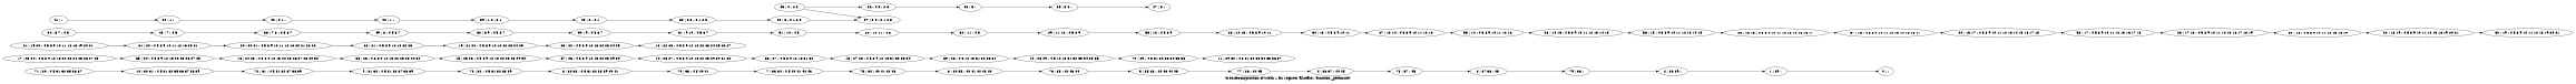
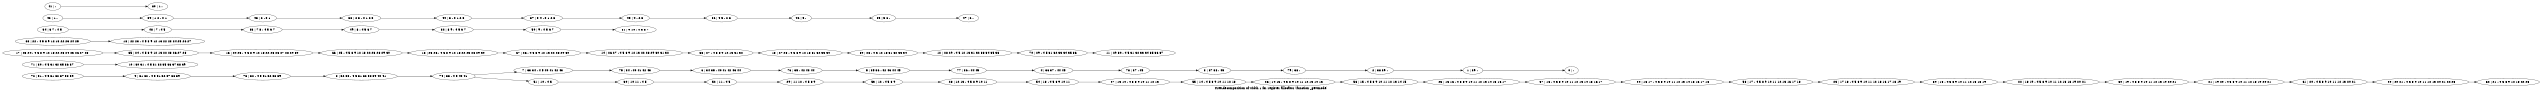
  digraph {
    label="Tree-decomposition of width 1 for register allocator (function _gettmode)"
    rankdir=LR
    n1 [label="0 | : "]
    n2 [label="1 | 39 : "]
    n3 [label="2 | 38 39 : "]
    n4 [label="3 | 37 38 : 45 "]
    n5 [label="79 | 38 : "]
    n6 [label="4 | 36 37 : 44 45 "]
    n7 [label="78 | 37 : 45 "]
    n8 [label="5 | 35 36 : 42 43 44 45 "]
    n9 [label="77 | 36 : 44 45 "]
    n10 [label="6 | 34 35 : 40 41 42 43 44 "]
    n11 [label="76 | 35 : 42 43 44 "]
    n12 [label="7 | 33 34 : 4 5 40 41 42 43 "]
    n13 [label="75 | 34 : 40 41 42 43 "]
    n14 [label="8 | 32 33 : 4 5 31 32 38 39 40 41 "]
    n15 [label="74 | 33 : 4 5 40 41 "]
    n16 [label="9 | 31 32 : 4 5 31 32 37 38 39 "]
    n17 [label="73 | 32 : 4 5 31 32 38 39 "]
    n18 [label="10 | 30 31 : 4 5 31 32 35 36 37 38 39 "]
    n19 [label="72 | 31 : 4 5 31 32 37 38 39 "]
    n20 [label="11 | 29 30 : 4 5 31 32 33 34 35 36 37 "]
    n21 [label="71 | 30 : 4 5 31 32 35 36 37 "]
    n22 [label="12 | 28 29 : 4 5 12 13 31 32 33 34 35 36 "]
    n23 [label="70 | 29 : 4 5 31 32 33 34 35 36 "]
    n24 [label="13 | 27 28 : 4 5 8 9 12 13 31 32 33 34 "]
    n25 [label="69 | 28 : 4 5 12 13 31 32 33 34 "]
    n26 [label="14 | 26 27 : 4 5 8 9 12 13 22 23 29 30 31 32 "]
    n27 [label="68 | 27 : 4 5 8 9 12 13 31 32 "]
    n28 [label="15 | 25 26 : 4 5 8 9 12 13 22 23 28 29 30 "]
    n29 [label="67 | 26 : 4 5 8 9 12 13 22 23 29 30 "]
    n30 [label="16 | 24 25 : 4 5 8 9 12 13 22 23 26 27 28 29 30 "]
    n31 [label="66 | 25 : 4 5 8 9 12 13 22 23 28 29 30 "]
    n32 [label="17 | 23 24 : 4 5 8 9 12 13 22 23 24 25 26 27 28 "]
    n33 [label="65 | 24 : 4 5 8 9 12 13 22 23 26 27 28 "]
    n34 [label="18 | 22 23 : 4 5 8 9 12 13 22 23 24 25 26 27 "]
-   n35 [label="19 | 21 22 : 4 5 8 9 12 13 22 23 24 25 "]
    n36 [label="63 | 22 : 4 5 8 9 12 13 22 23 24 25 "]
    n37 [label="20 | 20 21 : 4 5 8 9 10 11 12 13 20 21 22 23 "]
    n38 [label="62 | 21 : 4 5 8 9 12 13 22 23 "]
    n39 [label="21 | 19 20 : 4 5 8 9 10 11 12 13 19 20 21 "]
    n40 [label="61 | 20 : 4 5 8 9 10 11 12 13 20 21 "]
    n41 [label="22 | 18 19 : 4 5 8 9 10 11 12 13 18 19 20 21 "]
    n42 [label="60 | 19 : 4 5 8 9 10 11 12 13 19 20 21 "]
    n43 [label="23 | 17 18 : 4 5 8 9 10 11 12 13 16 17 18 19 "]
    n44 [label="59 | 18 : 4 5 8 9 10 11 12 13 18 19 "]
    n45 [label="24 | 16 17 : 4 5 8 9 10 11 12 13 14 15 16 17 18 "]
    n46 [label="58 | 17 : 4 5 8 9 10 11 12 13 16 17 18 "]
    n47 [label="25 | 15 16 : 4 5 8 9 10 11 12 13 14 15 16 17 "]
    n48 [label="57 | 16 : 4 5 8 9 10 11 12 13 14 15 16 17 "]
    n49 [label="26 | 14 15 : 4 5 8 9 10 11 12 13 14 15 "]
    n50 [label="56 | 15 : 4 5 8 9 10 11 12 13 14 15 "]
    n51 [label="27 | 13 14 : 4 5 8 9 10 11 12 13 "]
    n52 [label="55 | 14 : 4 5 8 9 10 11 12 13 "]
    n53 [label="28 | 12 13 : 4 5 8 9 10 11 "]
    n54 [label="54 | 13 : 4 5 8 9 10 11 "]
    n55 [label="29 | 11 12 : 4 5 8 9 "]
    n56 [label="53 | 12 : 4 5 8 9 "]
    n57 [label="30 | 10 11 : 4 5 "]
    n58 [label="52 | 11 : 4 5 "]
    n59 [label="31 | 9 10 : 4 5 6 7 "]
    n60 [label="51 | 10 : 4 5 "]
    n61 [label="32 | 8 9 : 4 5 6 7 "]
    n62 [label="50 | 9 : 4 5 6 7 "]
    n63 [label="33 | 7 8 : 4 5 6 7 "]
    n64 [label="49 | 8 : 4 5 6 7 "]
    n65 [label="34 | 6 7 : 4 5 "]
    n66 [label="48 | 7 : 4 5 "]
    n67 [label="35 | 5 6 : "]
    n68 [label="47 | 6 : "]
    n69 [label="36 | 4 5 : 2 3 "]
    n70 [label="46 | 5 : "]
    n71 [label="37 | 3 4 : 0 1 2 3 "]
    n72 [label="45 | 4 : 2 3 "]
    n73 [label="38 | 2 3 : 0 1 2 3 "]
    n74 [label="44 | 3 : 0 1 2 3 "]
    n75 [label="39 | 1 2 : 0 1 "]
    n76 [label="43 | 2 : 0 1 "]
-   n77 [label="40 | 0 1 : "]
    n78 [label="42 | 1 : "]
    n79 [label="41 | : "]
    n80 [label="80 | 1 : "]
    n2 -> n1
    n3 -> n2
    n4 -> n5
    n5 -> n3
    n6 -> n7
    n7 -> n4
    n8 -> n9
    n9 -> n6
    n10 -> n11
    n11 -> n8
    n12 -> n13
    n13 -> n10
    n14 -> n15
    n15 -> n12
    n16 -> n17
    n17 -> n14
-   n18 -> n19
    n19 -> n16
    n21 -> n18
    n22 -> n23
    n23 -> n20
    n24 -> n25
    n25 -> n22
    n26 -> n27
    n27 -> n24
    n28 -> n29
    n29 -> n26
    n30 -> n31
    n31 -> n28
    n32 -> n33
    n33 -> n30
-   n35 -> n36
    n36 -> n34
    n37 -> n38
-   n38 -> n35
    n39 -> n40
    n40 -> n37
    n41 -> n42
+   n42 -> n39
    n43 -> n44
    n44 -> n41
    n45 -> n46
    n46 -> n43
    n47 -> n48
    n48 -> n45
    n49 -> n50
    n50 -> n47
    n51 -> n52
    n52 -> n49
    n53 -> n54
    n54 -> n51
    n55 -> n56
    n56 -> n53
    n57 -> n58
    n58 -> n55
-   n59 -> n60
+   n15 -> n60
    n60 -> n57
    n61 -> n62
    n62 -> n59
    n63 -> n64
    n64 -> n61
    n65 -> n66
    n66 -> n63
    n67 -> n68
    n69 -> n70
    n70 -> n67
-   n72 -> n71
+   n71 -> n72
    n72 -> n69
    n73 -> n74
    n74 -> n71
    n75 -> n76
    n76 -> n73
-   n77 -> n78
    n78 -> n75
    n79 -> n80
-   n80 -> n77
  }
